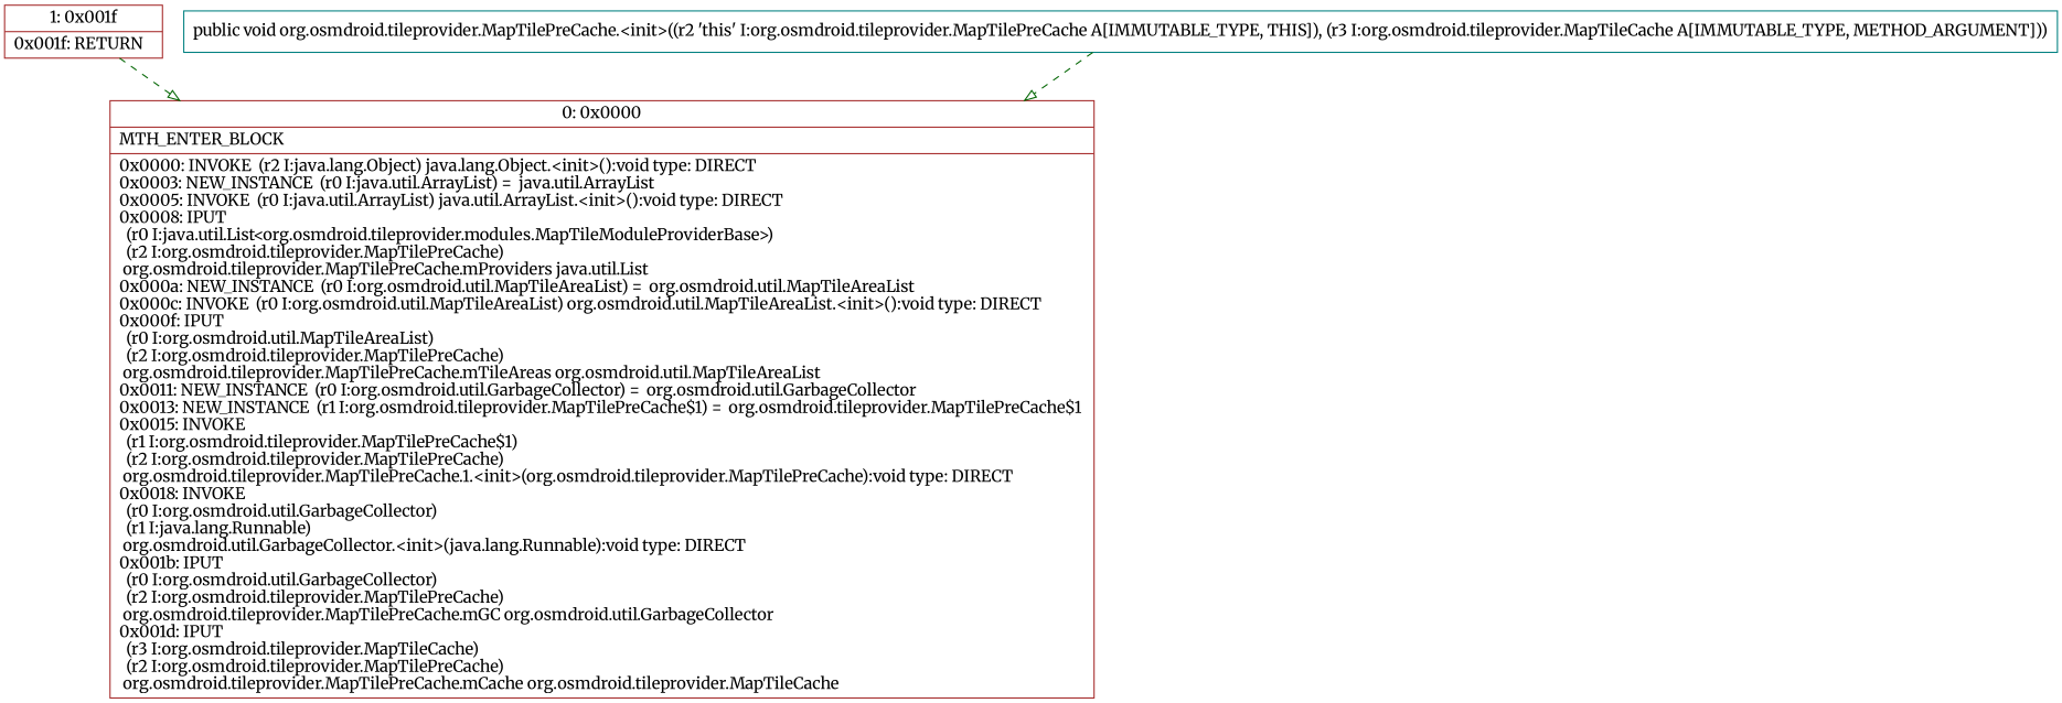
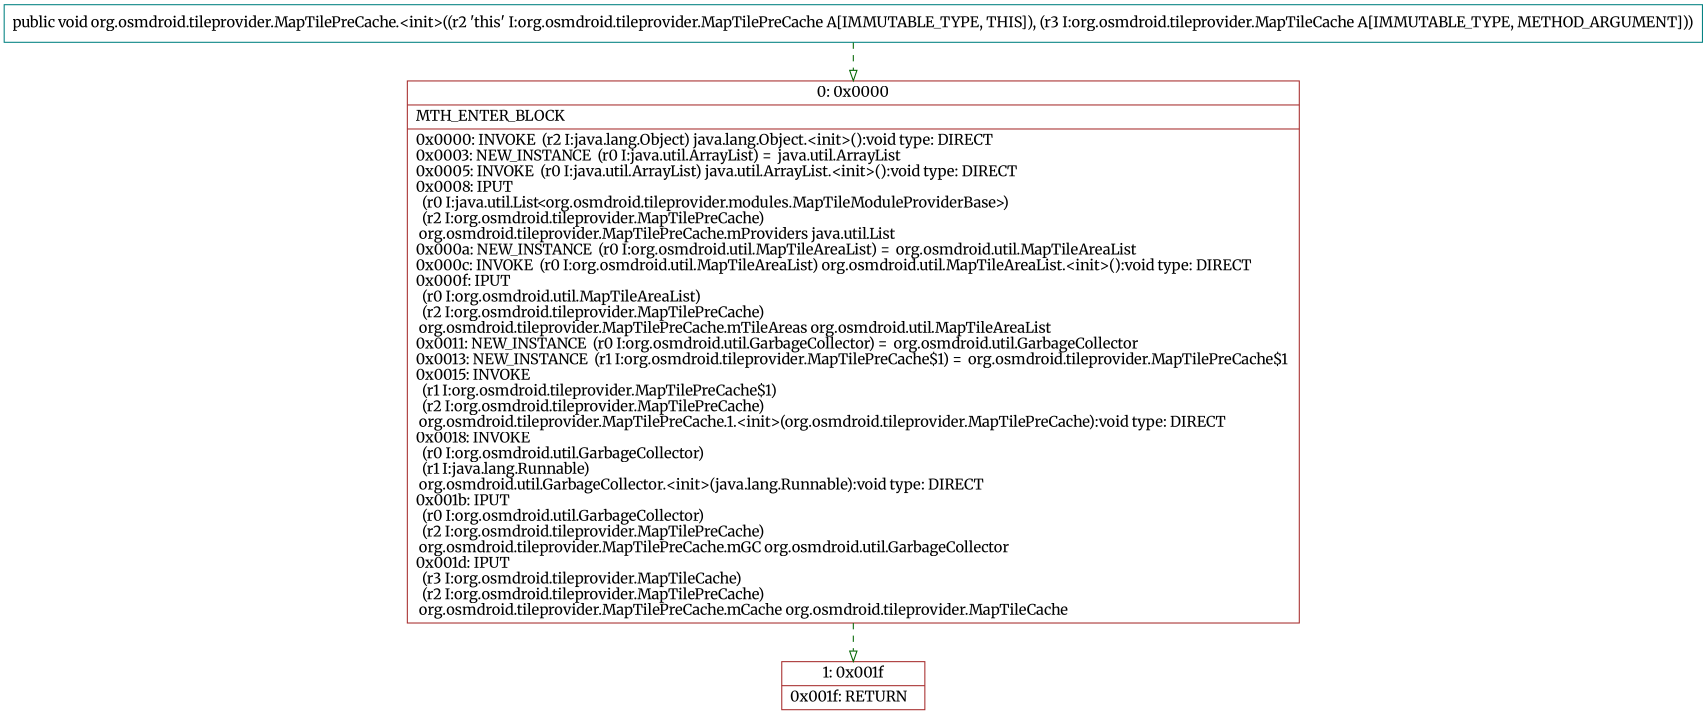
  digraph {
    fontname=Merriweather
    node [shape=record color=brown fontname=Merriweather]
    edge [color=darkgreen style=dashed arrowhead=onormal fontname=Merriweather]
    n1 [label="{0\:\ 0x0000|MTH_ENTER_BLOCK\l|0x0000: INVOKE  (r2 I:java.lang.Object) java.lang.Object.\<init\>():void type: DIRECT \l0x0003: NEW_INSTANCE  (r0 I:java.util.ArrayList) =  java.util.ArrayList \l0x0005: INVOKE  (r0 I:java.util.ArrayList) java.util.ArrayList.\<init\>():void type: DIRECT \l0x0008: IPUT  \l  (r0 I:java.util.List\<org.osmdroid.tileprovider.modules.MapTileModuleProviderBase\>)\l  (r2 I:org.osmdroid.tileprovider.MapTilePreCache)\l org.osmdroid.tileprovider.MapTilePreCache.mProviders java.util.List \l0x000a: NEW_INSTANCE  (r0 I:org.osmdroid.util.MapTileAreaList) =  org.osmdroid.util.MapTileAreaList \l0x000c: INVOKE  (r0 I:org.osmdroid.util.MapTileAreaList) org.osmdroid.util.MapTileAreaList.\<init\>():void type: DIRECT \l0x000f: IPUT  \l  (r0 I:org.osmdroid.util.MapTileAreaList)\l  (r2 I:org.osmdroid.tileprovider.MapTilePreCache)\l org.osmdroid.tileprovider.MapTilePreCache.mTileAreas org.osmdroid.util.MapTileAreaList \l0x0011: NEW_INSTANCE  (r0 I:org.osmdroid.util.GarbageCollector) =  org.osmdroid.util.GarbageCollector \l0x0013: NEW_INSTANCE  (r1 I:org.osmdroid.tileprovider.MapTilePreCache$1) =  org.osmdroid.tileprovider.MapTilePreCache$1 \l0x0015: INVOKE  \l  (r1 I:org.osmdroid.tileprovider.MapTilePreCache$1)\l  (r2 I:org.osmdroid.tileprovider.MapTilePreCache)\l org.osmdroid.tileprovider.MapTilePreCache.1.\<init\>(org.osmdroid.tileprovider.MapTilePreCache):void type: DIRECT \l0x0018: INVOKE  \l  (r0 I:org.osmdroid.util.GarbageCollector)\l  (r1 I:java.lang.Runnable)\l org.osmdroid.util.GarbageCollector.\<init\>(java.lang.Runnable):void type: DIRECT \l0x001b: IPUT  \l  (r0 I:org.osmdroid.util.GarbageCollector)\l  (r2 I:org.osmdroid.tileprovider.MapTilePreCache)\l org.osmdroid.tileprovider.MapTilePreCache.mGC org.osmdroid.util.GarbageCollector \l0x001d: IPUT  \l  (r3 I:org.osmdroid.tileprovider.MapTileCache)\l  (r2 I:org.osmdroid.tileprovider.MapTilePreCache)\l org.osmdroid.tileprovider.MapTilePreCache.mCache org.osmdroid.tileprovider.MapTileCache \l}"]
    n2 [label="{1\:\ 0x001f|0x001f: RETURN   \l}"]
    n3 [label="{public void org.osmdroid.tileprovider.MapTilePreCache.\<init\>((r2 'this' I:org.osmdroid.tileprovider.MapTilePreCache A[IMMUTABLE_TYPE, THIS]), (r3 I:org.osmdroid.tileprovider.MapTileCache A[IMMUTABLE_TYPE, METHOD_ARGUMENT])) }" color=teal]
-   n2 -> n1
+   n1 -> n2
    n3 -> n1
  }
